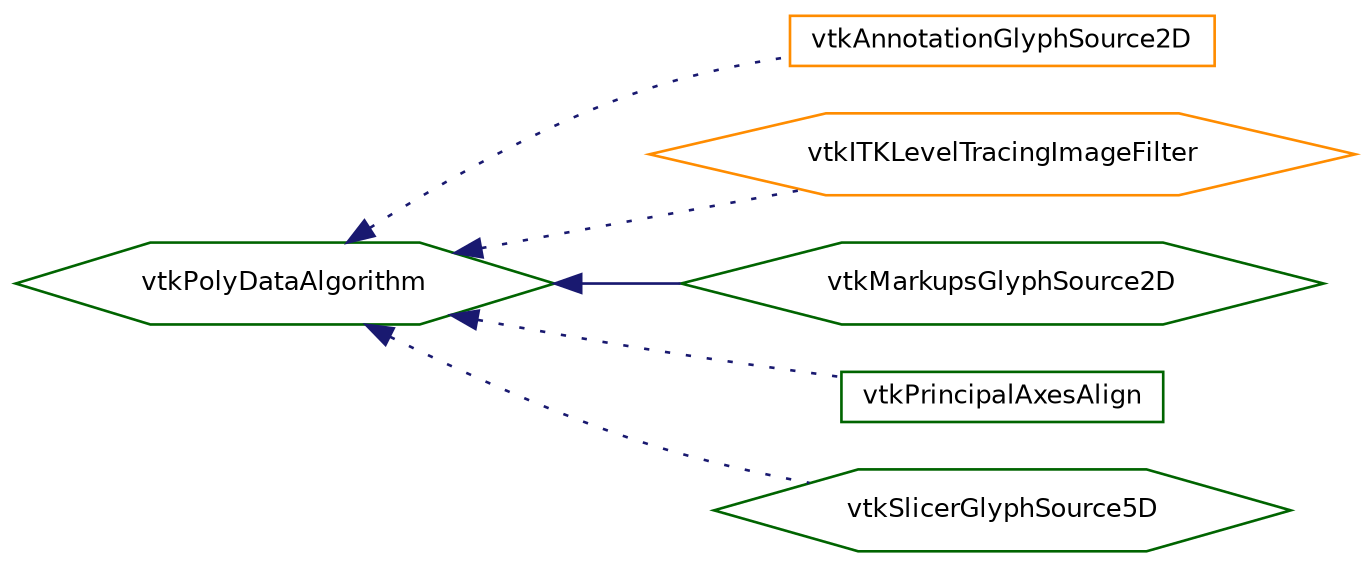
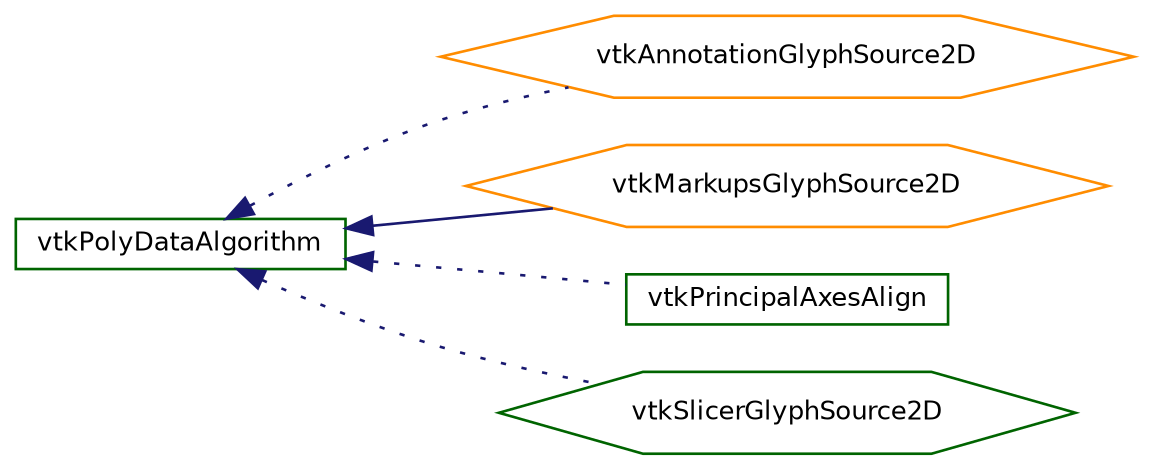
  digraph {
    rankdir=LR
    node [color=darkgreen fontname=Helvetica fontsize=10 shape=hexagon]
    edge [color=midnightblue dir=back fontname=Helvetica fontsize=10 labelfontname=Helvetica labelfontsize=10 style=dotted]
-   n1 [height=0.2 label=vtkPolyDataAlgorithm width=0.4]
-   n2 [color=darkorange height=0.2 label=vtkAnnotationGlyphSource2D shape=box width=0.4]
-   n3 [color=darkorange height=0.2 label=vtkITKLevelTracingImageFilter width=0.4]
-   n4 [height=0.2 label=vtkMarkupsGlyphSource2D width=0.4]
+   n1 [height=0.2 label=vtkPolyDataAlgorithm shape=box width=0.4]
+   n2 [color=darkorange height=0.2 label=vtkAnnotationGlyphSource2D width=0.4]
+   n4 [color=darkorange height=0.2 label=vtkMarkupsGlyphSource2D width=0.4]
    n5 [height=0.2 label=vtkPrincipalAxesAlign shape=box width=0.4]
-   n6 [height=0.2 label=vtkSlicerGlyphSource5D width=0.4]
+   n6 [height=0.2 label=vtkSlicerGlyphSource2D width=0.4]
    n1 -> n2
-   n1 -> n3
    n1 -> n4 [style=solid]
    n1 -> n5
    n1 -> n6
  }
